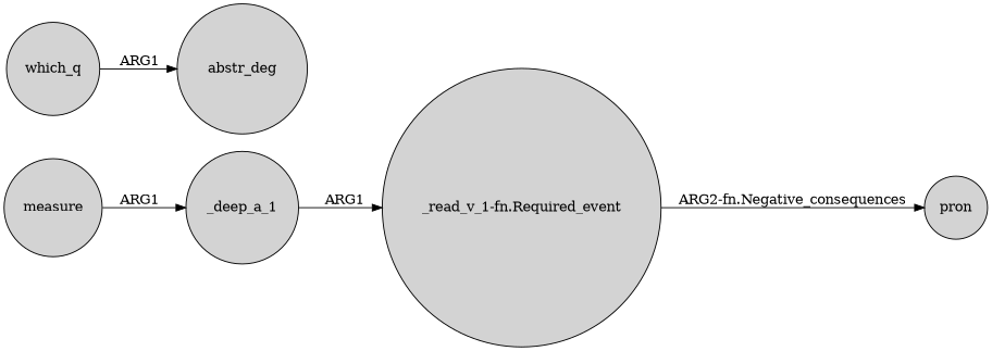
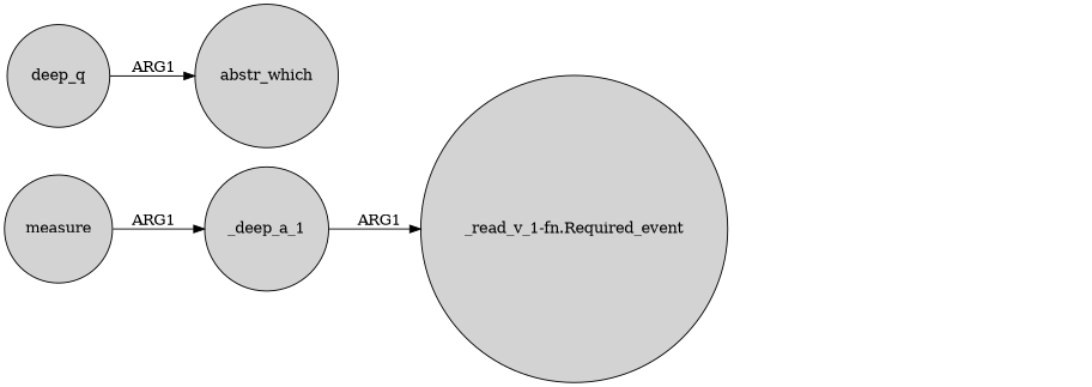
  digraph {
    rankdir=LR
    node [shape=circle style=filled]
    measure
    _deep_a_1
    "_read_v_1-fn.Required_event"
-   pron
-   which_q
-   abstr_deg
+   which_q [label=deep_q]
+   abstr_deg [label=abstr_which]
    measure -> _deep_a_1 [label=ARG1]
    _deep_a_1 -> "_read_v_1-fn.Required_event" [label=ARG1]
-   "_read_v_1-fn.Required_event" -> pron [label="ARG2-fn.Negative_consequences"]
    which_q -> abstr_deg [label=ARG1]
  }
